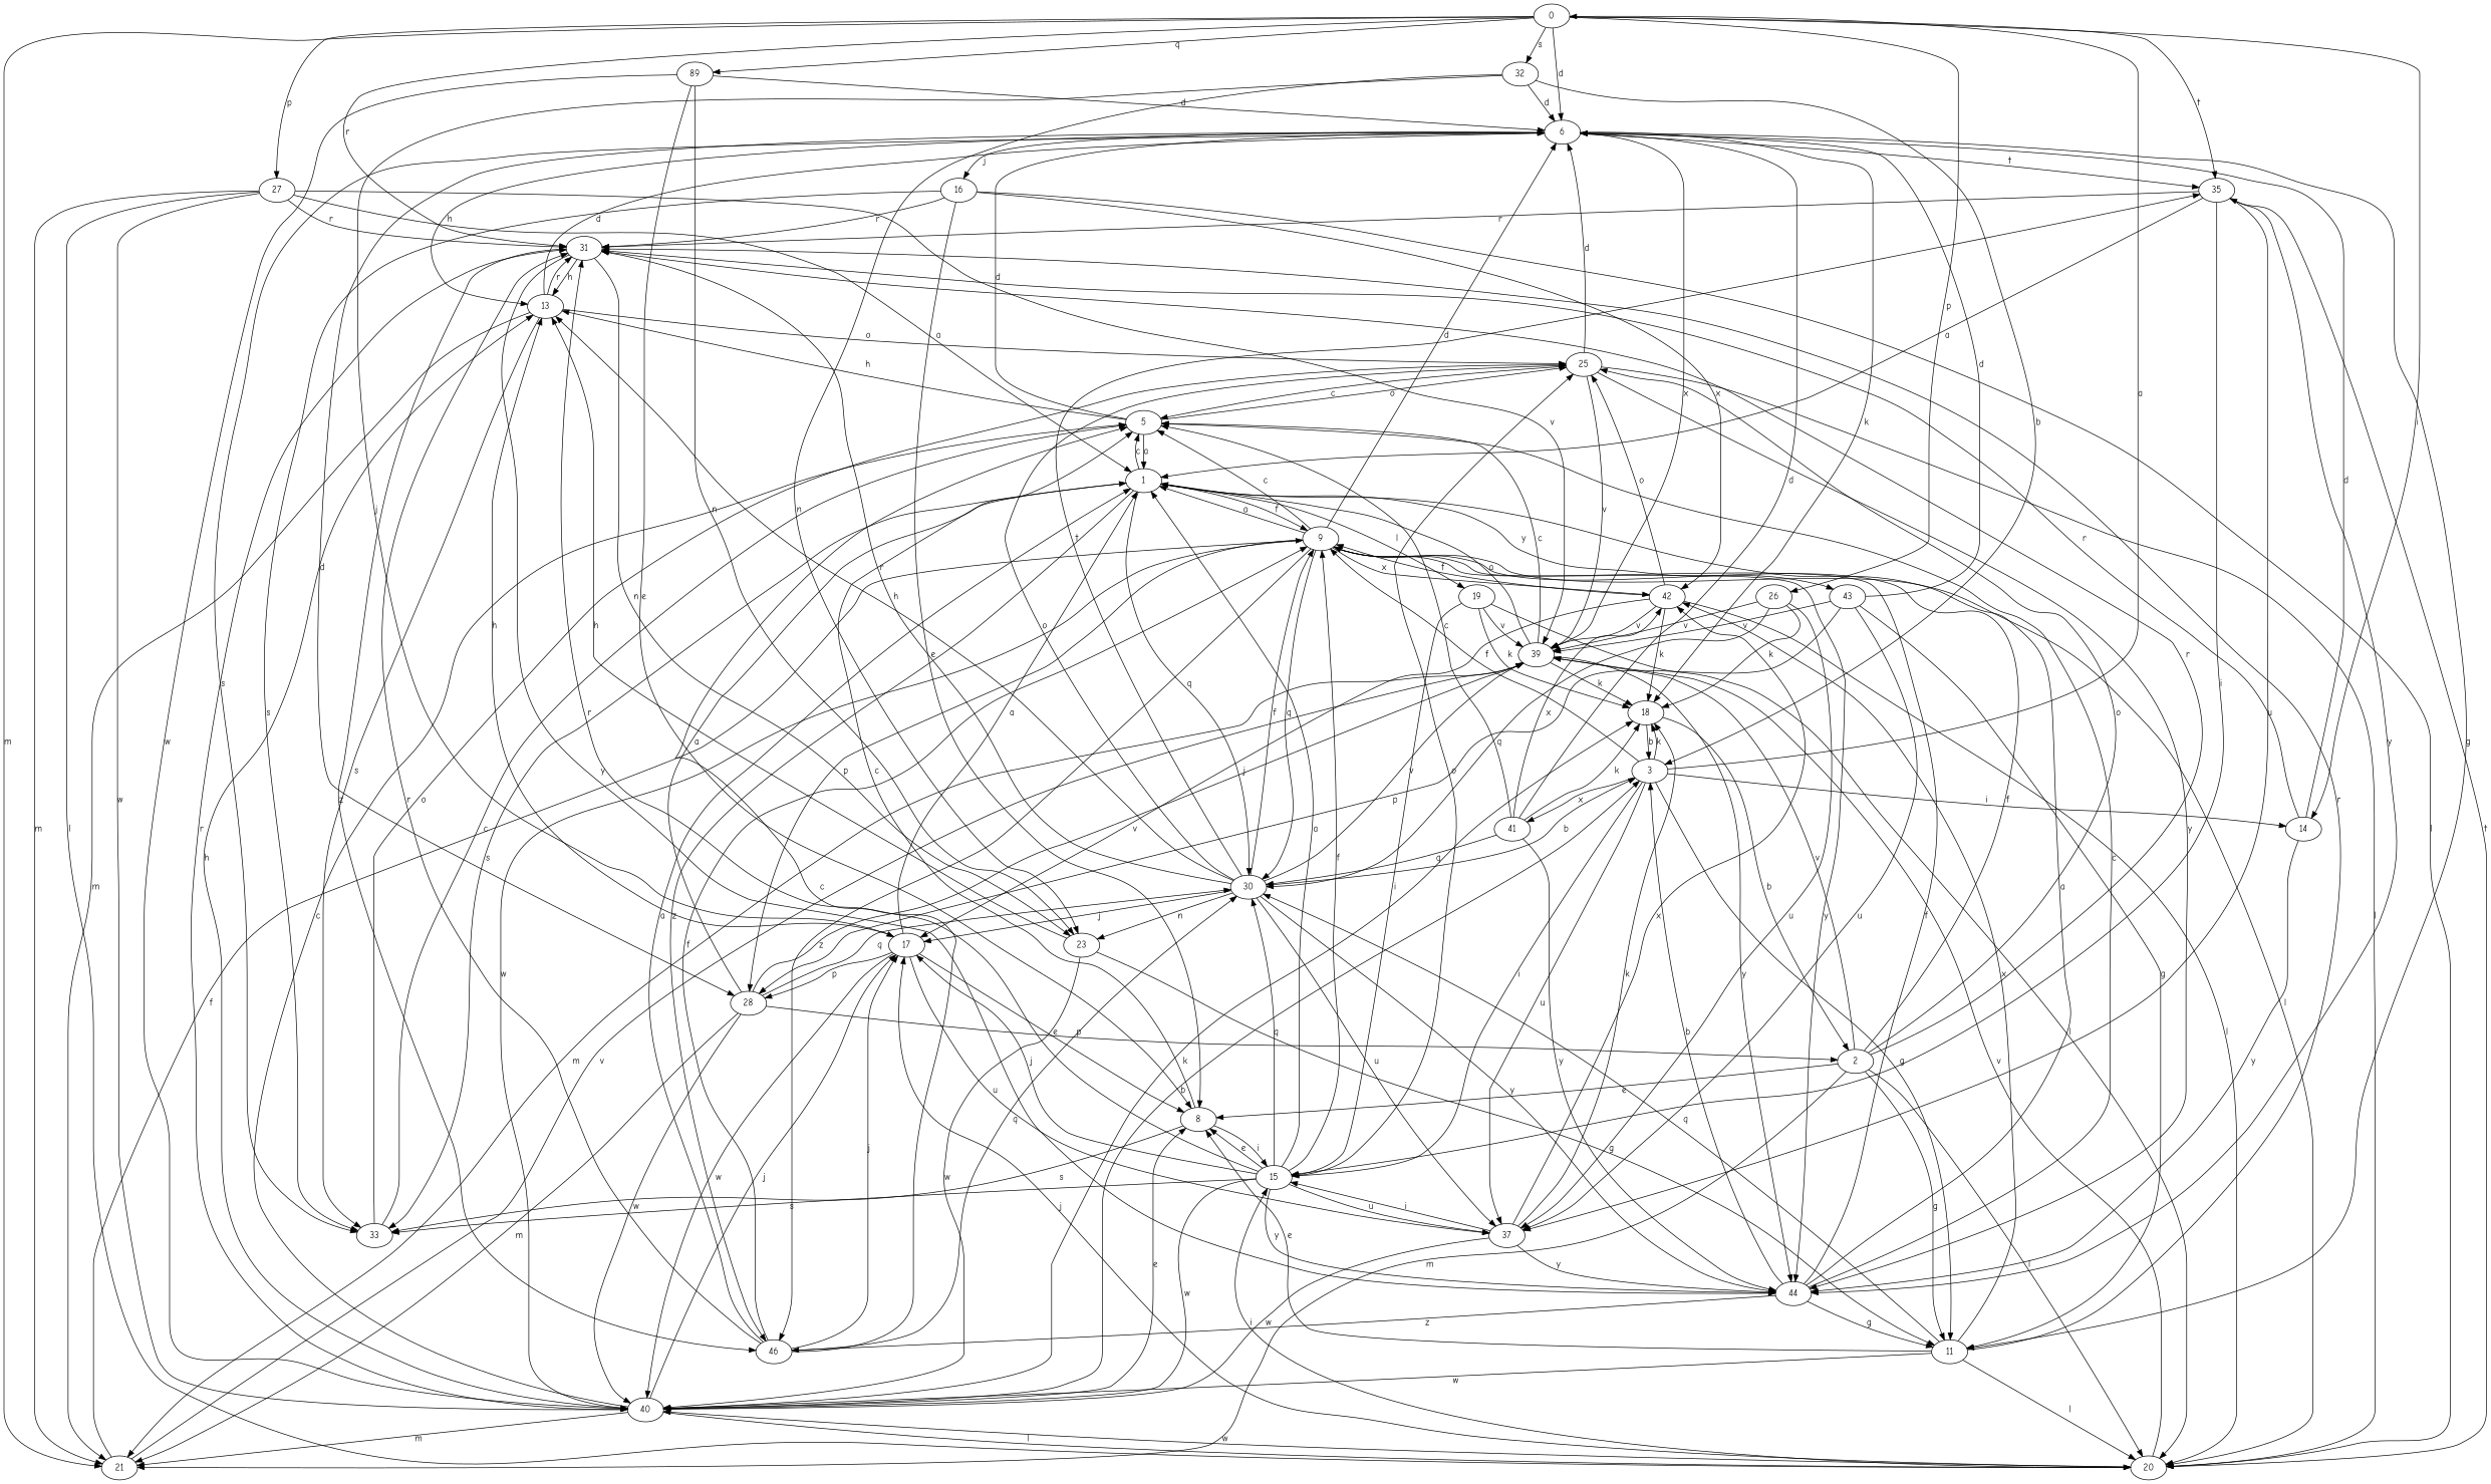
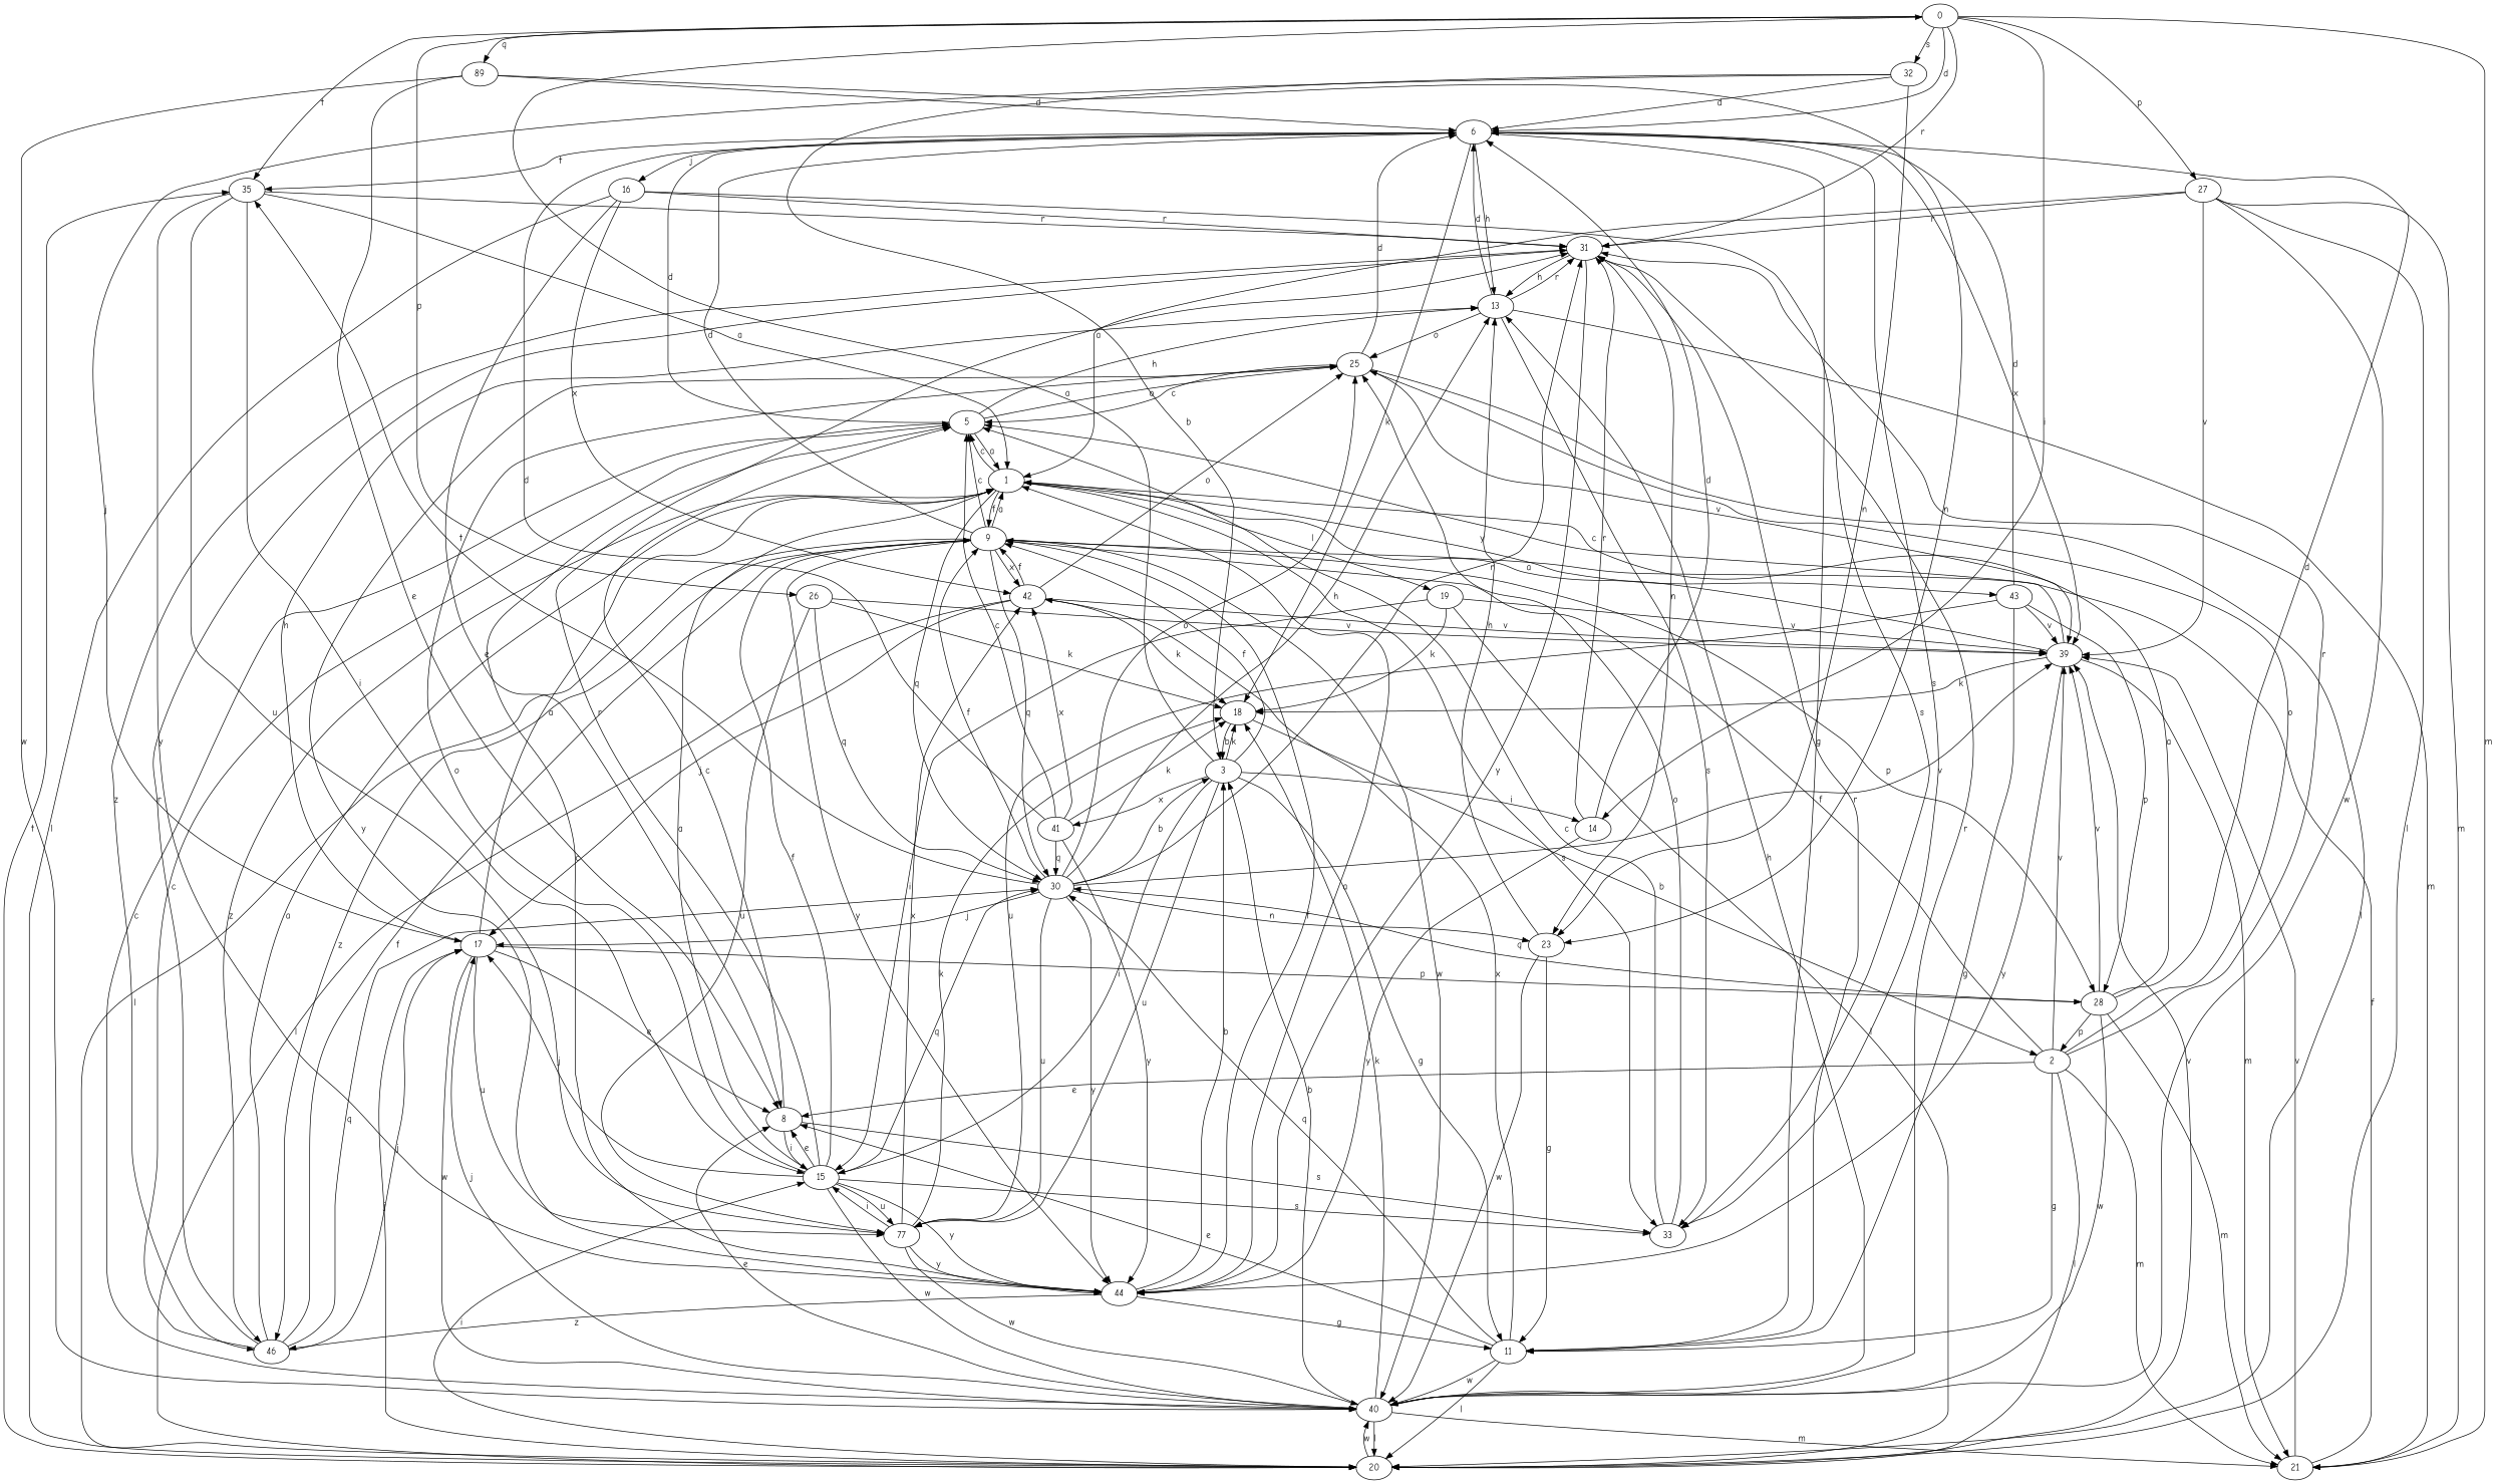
  strict digraph {
    fontname="Comic Neue"
    node [fontname="Comic Neue"]
    edge [fontname="Comic Neue"]
    0
    6
    14
    21
    26
    27
    n7 [label=89]
    31
    32
    35
    33
    11
    39
    18
    13
    16
    44
    9
    30
-   37
+   37 [label=77]
    1
    20
    40
    8
    23
    46
    3
    17
    15
    5
    19
    43
    25
    28
    42
    2
    41
    0 -> 6 [label=d]
    0 -> 14 [label=i]
    0 -> 21 [label=m]
    0 -> 26 [label=p]
    0 -> 27 [label=p]
    0 -> n7 [label=q]
    0 -> 31 [label=r]
    0 -> 32 [label=s]
    0 -> 35 [label=t]
    6 -> 35 [label=t]
    6 -> 33 [label=s]
    6 -> 11 [label=g]
    6 -> 39 [label=x]
    6 -> 18 [label=k]
    6 -> 13 [label=h]
    6 -> 16 [label=j]
    14 -> 6 [label=d]
    14 -> 31 [label=r]
    14 -> 44 [label=y]
    21 -> 39 [label=v]
    21 -> 9 [label=f]
    26 -> 39 [label=v]
    26 -> 18 [label=k]
    26 -> 30 [label=q]
    26 -> 37 [label=u]
    27 -> 21 [label=m]
    27 -> 31 [label=r]
    27 -> 39 [label=v]
    27 -> 1 [label=a]
    27 -> 20 [label=l]
    27 -> 40 [label=w]
    n7 -> 6 [label=d]
    n7 -> 40 [label=w]
    n7 -> 8 [label=e]
    n7 -> 23 [label=n]
    31 -> 13 [label=h]
    31 -> 44 [label=y]
    31 -> 23 [label=n]
    31 -> 46 [label=z]
    32 -> 6 [label=d]
    32 -> 23 [label=n]
    32 -> 3 [label=b]
    32 -> 17 [label=j]
    35 -> 31 [label=r]
    35 -> 44 [label=y]
    35 -> 37 [label=u]
    35 -> 1 [label=a]
    35 -> 15 [label=i]
    33 -> 5 [label=c]
    33 -> 25 [label=o]
    11 -> 31 [label=r]
    11 -> 30 [label=q]
    11 -> 20 [label=l]
    11 -> 40 [label=w]
    11 -> 8 [label=e]
    11 -> 42 [label=x]
    39 -> 21 [label=m]
    39 -> 18 [label=k]
    39 -> 44 [label=y]
    39 -> 1 [label=a]
    39 -> 5 [label=c]
    18 -> 3 [label=b]
    18 -> 2 [label=b]
    13 -> 6 [label=d]
    13 -> 21 [label=m]
    13 -> 31 [label=r]
    13 -> 33 [label=s]
    13 -> 25 [label=o]
    16 -> 31 [label=r]
    16 -> 33 [label=s]
    16 -> 20 [label=l]
    16 -> 8 [label=e]
    16 -> 42 [label=x]
    44 -> 11 [label=g]
    44 -> 9 [label=f]
    44 -> 1 [label=a]
    44 -> 46 [label=z]
    44 -> 3 [label=b]
    44 -> 5 [label=c]
    9 -> 6 [label=d]
    9 -> 44 [label=y]
    9 -> 30 [label=q]
    9 -> 1 [label=a]
    9 -> 20 [label=l]
    9 -> 40 [label=w]
    9 -> 46 [label=z]
    9 -> 5 [label=c]
    9 -> 28 [label=p]
    9 -> 42 [label=x]
    30 -> 31 [label=r]
    30 -> 35 [label=t]
    30 -> 39 [label=v]
    30 -> 13 [label=h]
    30 -> 44 [label=y]
    30 -> 9 [label=f]
    30 -> 37 [label=u]
    30 -> 23 [label=n]
    30 -> 3 [label=b]
    30 -> 17 [label=j]
    30 -> 25 [label=o]
    37 -> 18 [label=k]
    37 -> 44 [label=y]
    37 -> 40 [label=w]
    37 -> 15 [label=i]
    37 -> 42 [label=x]
    1 -> 33 [label=s]
    1 -> 9 [label=f]
    1 -> 30 [label=q]
    1 -> 46 [label=z]
    1 -> 5 [label=c]
    1 -> 19 [label=l]
    1 -> 43 [label=y]
    20 -> 35 [label=t]
    20 -> 39 [label=v]
    20 -> 40 [label=w]
    20 -> 17 [label=j]
    20 -> 15 [label=i]
    40 -> 21 [label=m]
    40 -> 31 [label=r]
    40 -> 18 [label=k]
    40 -> 13 [label=h]
    40 -> 20 [label=l]
    40 -> 8 [label=e]
    40 -> 3 [label=b]
    40 -> 17 [label=j]
    40 -> 5 [label=c]
    8 -> 33 [label=s]
    8 -> 15 [label=i]
    8 -> 5 [label=c]
    23 -> 11 [label=g]
    23 -> 13 [label=h]
    23 -> 40 [label=w]
    46 -> 31 [label=r]
    46 -> 9 [label=f]
    46 -> 30 [label=q]
    46 -> 1 [label=a]
    46 -> 17 [label=j]
    46 -> 5 [label=c]
    3 -> 0 [label=a]
    3 -> 14 [label=i]
    3 -> 11 [label=g]
    3 -> 18 [label=k]
    3 -> 9 [label=f]
    3 -> 37 [label=u]
    3 -> 15 [label=i]
    3 -> 41 [label=x]
    17 -> 13 [label=h]
    17 -> 37 [label=u]
    17 -> 1 [label=a]
    17 -> 40 [label=w]
    17 -> 8 [label=e]
    17 -> 28 [label=p]
    15 -> 31 [label=r]
    15 -> 33 [label=s]
    15 -> 44 [label=y]
    15 -> 9 [label=f]
    15 -> 30 [label=q]
    15 -> 37 [label=u]
    15 -> 1 [label=a]
    15 -> 40 [label=w]
    15 -> 8 [label=e]
    15 -> 17 [label=j]
    15 -> 25 [label=o]
    5 -> 6 [label=d]
    5 -> 13 [label=h]
    5 -> 1 [label=a]
    5 -> 25 [label=o]
    19 -> 39 [label=v]
    19 -> 18 [label=k]
    19 -> 20 [label=l]
    19 -> 15 [label=i]
    43 -> 6 [label=d]
    43 -> 11 [label=g]
    43 -> 39 [label=v]
    43 -> 37 [label=u]
    43 -> 28 [label=p]
    25 -> 6 [label=d]
    25 -> 39 [label=v]
    25 -> 44 [label=y]
    25 -> 20 [label=l]
    25 -> 5 [label=c]
-   6 -> 28 [label=d]
+   28 -> 6 [label=d]
    28 -> 21 [label=m]
    28 -> 39 [label=v]
    28 -> 30 [label=q]
    28 -> 1 [label=a]
    28 -> 40 [label=w]
    28 -> 2 [label=p]
    42 -> 39 [label=v]
    42 -> 18 [label=k]
    42 -> 9 [label=f]
    42 -> 20 [label=l]
    42 -> 17 [label=j]
    42 -> 25 [label=o]
    2 -> 21 [label=m]
    2 -> 31 [label=r]
    2 -> 11 [label=g]
    2 -> 39 [label=v]
    2 -> 9 [label=f]
    2 -> 20 [label=l]
    2 -> 8 [label=e]
    2 -> 25 [label=o]
    41 -> 6 [label=d]
    41 -> 18 [label=k]
    41 -> 44 [label=y]
    41 -> 30 [label=q]
    41 -> 5 [label=c]
    41 -> 42 [label=x]
  }
